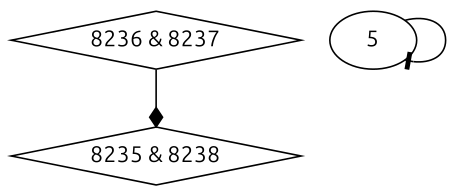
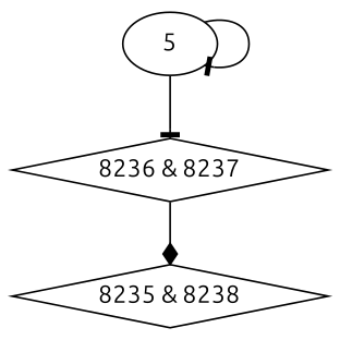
  digraph {
    fontname=Ubuntu
    node [fontname=Ubuntu shape=diamond]
    edge [arrowhead=tee fontname=Ubuntu]
    n1 [label="8235 & 8238"]
    n2 [label="8236 & 8237"]
    n3 [label=5 shape=""]
    n2 -> n1 [arrowhead=diamond]
+   n3 -> n2
    n3 -> n3
  }
